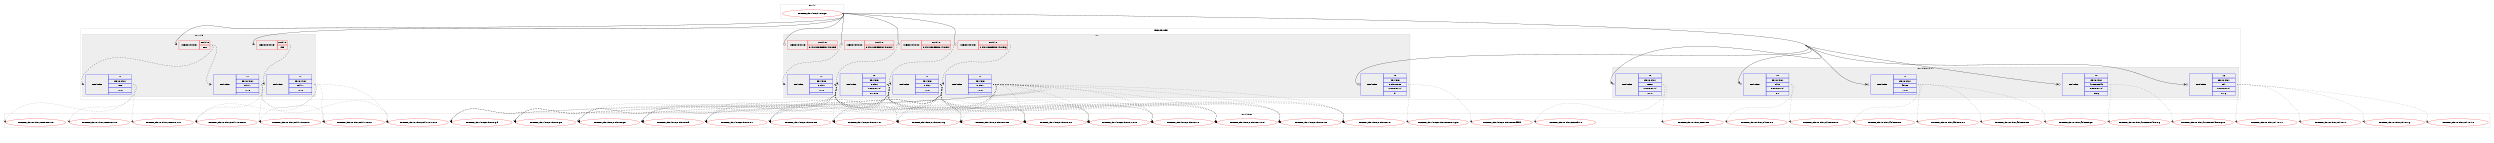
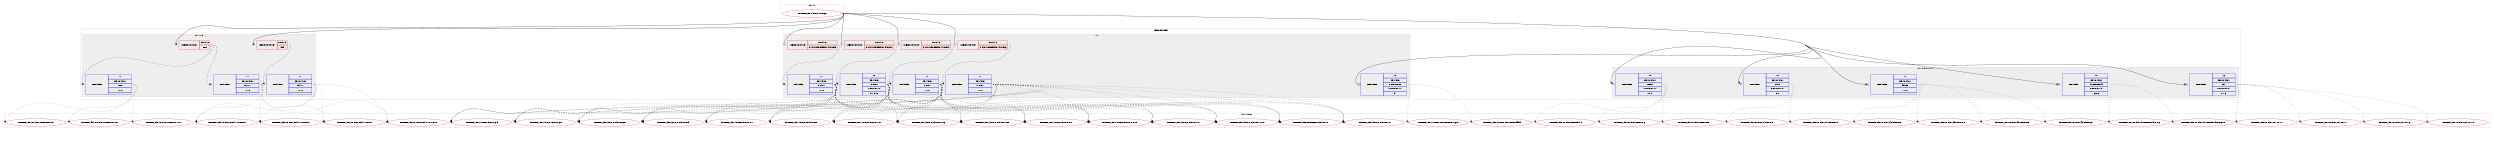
  digraph {
    compound=true
    concentrate=true
    fontname=Helvetica
    fontsize=10
    newrank=true
    rankdir=TB
    ranksep=1.5
    node [color=red fontname=Helvetica fontsize=10]
    edge [arrowhead=vee headport=w style=dotted tailport=e weight=100]
    n1 [label="portage://dev-lang/hy-0.16.0" width=4]
    n2 [color=blue label=<<TABLE BORDER="0" CELLBORDER="1" CELLSPACING="0" CELLPADDING="4" WIDTH="220"><TR><TD ROWSPAN="6" CELLPADDING="30">pack_dep</TD></TR><TR><TD WIDTH="110">no</TD></TR><TR><TD>dev-python</TD></TR><TR><TD>sphinx</TD></TR><TR><TD>none</TD></TR><TR><TD></TD></TR></TABLE>> shape=none]
    n3 [label=<<TABLE BORDER="0" CELLBORDER="1" CELLSPACING="0" CELLPADDING="4"><TR><TD ROWSPAN="3" CELLPADDING="10">use_conditional</TD></TR><TR><TD>positive</TD></TR><TR><TD>doc</TD></TR></TABLE>> shape=none]
    n4 [color=blue label=<<TABLE BORDER="0" CELLBORDER="1" CELLSPACING="0" CELLPADDING="4" WIDTH="220"><TR><TD ROWSPAN="6" CELLPADDING="30">pack_dep</TD></TR><TR><TD WIDTH="110">no</TD></TR><TR><TD>dev-python</TD></TR><TR><TD>nose</TD></TR><TR><TD>none</TD></TR><TR><TD></TD></TR></TABLE>> shape=none]
    n5 [color=blue label=<<TABLE BORDER="0" CELLBORDER="1" CELLSPACING="0" CELLPADDING="4" WIDTH="220"><TR><TD ROWSPAN="6" CELLPADDING="30">pack_dep</TD></TR><TR><TD WIDTH="110">no</TD></TR><TR><TD>dev-python</TD></TR><TR><TD>sphinx</TD></TR><TR><TD>none</TD></TR><TR><TD></TD></TR></TABLE>> shape=none]
    n6 [label=<<TABLE BORDER="0" CELLBORDER="1" CELLSPACING="0" CELLPADDING="4"><TR><TD ROWSPAN="3" CELLPADDING="10">use_conditional</TD></TR><TR><TD>positive</TD></TR><TR><TD>test</TD></TR></TABLE>> shape=none]
    n7 [color=blue label=<<TABLE BORDER="0" CELLBORDER="1" CELLSPACING="0" CELLPADDING="4" WIDTH="220"><TR><TD ROWSPAN="6" CELLPADDING="30">pack_dep</TD></TR><TR><TD WIDTH="110">no</TD></TR><TR><TD>dev-python</TD></TR><TR><TD>astor</TD></TR><TR><TD>greaterequal</TD></TR><TR><TD>0.7.1</TD></TR></TABLE>> shape=none]
    n8 [color=blue label=<<TABLE BORDER="0" CELLBORDER="1" CELLSPACING="0" CELLPADDING="4" WIDTH="220"><TR><TD ROWSPAN="6" CELLPADDING="30">pack_dep</TD></TR><TR><TD WIDTH="110">no</TD></TR><TR><TD>dev-python</TD></TR><TR><TD>clint</TD></TR><TR><TD>greaterequal</TD></TR><TR><TD>0.4</TD></TR></TABLE>> shape=none]
    n9 [color=blue label=<<TABLE BORDER="0" CELLBORDER="1" CELLSPACING="0" CELLPADDING="4" WIDTH="220"><TR><TD ROWSPAN="6" CELLPADDING="30">pack_dep</TD></TR><TR><TD WIDTH="110">no</TD></TR><TR><TD>dev-python</TD></TR><TR><TD>flake8</TD></TR><TR><TD>none</TD></TR><TR><TD></TD></TR></TABLE>> shape=none]
    n10 [color=blue label=<<TABLE BORDER="0" CELLBORDER="1" CELLSPACING="0" CELLPADDING="4" WIDTH="220"><TR><TD ROWSPAN="6" CELLPADDING="30">pack_dep</TD></TR><TR><TD WIDTH="110">no</TD></TR><TR><TD>dev-python</TD></TR><TR><TD>funcparserlib</TD></TR><TR><TD>greaterequal</TD></TR><TR><TD>0.3.6</TD></TR></TABLE>> shape=none]
    n11 [color=blue label=<<TABLE BORDER="0" CELLBORDER="1" CELLSPACING="0" CELLPADDING="4" WIDTH="220"><TR><TD ROWSPAN="6" CELLPADDING="30">pack_dep</TD></TR><TR><TD WIDTH="110">no</TD></TR><TR><TD>dev-python</TD></TR><TR><TD>rply</TD></TR><TR><TD>greaterequal</TD></TR><TR><TD>0.7.6</TD></TR></TABLE>> shape=none]
    n12 [color=blue label=<<TABLE BORDER="0" CELLBORDER="1" CELLSPACING="0" CELLPADDING="4" WIDTH="220"><TR><TD ROWSPAN="6" CELLPADDING="30">pack_dep</TD></TR><TR><TD WIDTH="110">no</TD></TR><TR><TD>dev-lang</TD></TR><TR><TD>python</TD></TR><TR><TD>greaterequal</TD></TR><TR><TD>2.7.5-r2</TD></TR></TABLE>> shape=none]
    n13 [label=<<TABLE BORDER="0" CELLBORDER="1" CELLSPACING="0" CELLPADDING="4"><TR><TD ROWSPAN="3" CELLPADDING="10">use_conditional</TD></TR><TR><TD>positive</TD></TR><TR><TD>python_targets_python2_7</TD></TR></TABLE>> shape=none]
    n14 [color=blue label=<<TABLE BORDER="0" CELLBORDER="1" CELLSPACING="0" CELLPADDING="4" WIDTH="220"><TR><TD ROWSPAN="6" CELLPADDING="30">pack_dep</TD></TR><TR><TD WIDTH="110">no</TD></TR><TR><TD>dev-lang</TD></TR><TR><TD>python</TD></TR><TR><TD>none</TD></TR><TR><TD></TD></TR></TABLE>> shape=none]
    n15 [label=<<TABLE BORDER="0" CELLBORDER="1" CELLSPACING="0" CELLPADDING="4"><TR><TD ROWSPAN="3" CELLPADDING="10">use_conditional</TD></TR><TR><TD>positive</TD></TR><TR><TD>python_targets_python3_5</TD></TR></TABLE>> shape=none]
    n16 [color=blue label=<<TABLE BORDER="0" CELLBORDER="1" CELLSPACING="0" CELLPADDING="4" WIDTH="220"><TR><TD ROWSPAN="6" CELLPADDING="30">pack_dep</TD></TR><TR><TD WIDTH="110">no</TD></TR><TR><TD>dev-lang</TD></TR><TR><TD>python</TD></TR><TR><TD>none</TD></TR><TR><TD></TD></TR></TABLE>> shape=none]
    n17 [label=<<TABLE BORDER="0" CELLBORDER="1" CELLSPACING="0" CELLPADDING="4"><TR><TD ROWSPAN="3" CELLPADDING="10">use_conditional</TD></TR><TR><TD>positive</TD></TR><TR><TD>python_targets_python3_6</TD></TR></TABLE>> shape=none]
    n18 [color=blue label=<<TABLE BORDER="0" CELLBORDER="1" CELLSPACING="0" CELLPADDING="4" WIDTH="220"><TR><TD ROWSPAN="6" CELLPADDING="30">pack_dep</TD></TR><TR><TD WIDTH="110">no</TD></TR><TR><TD>dev-lang</TD></TR><TR><TD>python</TD></TR><TR><TD>none</TD></TR><TR><TD></TD></TR></TABLE>> shape=none]
    n19 [label=<<TABLE BORDER="0" CELLBORDER="1" CELLSPACING="0" CELLPADDING="4"><TR><TD ROWSPAN="3" CELLPADDING="10">use_conditional</TD></TR><TR><TD>positive</TD></TR><TR><TD>python_targets_python3_7</TD></TR></TABLE>> shape=none]
    n20 [color=blue label=<<TABLE BORDER="0" CELLBORDER="1" CELLSPACING="0" CELLPADDING="4" WIDTH="220"><TR><TD ROWSPAN="6" CELLPADDING="30">pack_dep</TD></TR><TR><TD WIDTH="110">no</TD></TR><TR><TD>dev-lang</TD></TR><TR><TD>python-exec</TD></TR><TR><TD>greaterequal</TD></TR><TR><TD>2</TD></TR></TABLE>> shape=none]
    n21 [label="portage://dev-python/sphinx-1.2.2-r1" width=4]
    n22 [label="portage://dev-python/sphinx-1.2.3-r1" width=4]
    n23 [label="portage://dev-python/sphinx-1.7.5-r1" width=4]
    n24 [label="portage://dev-python/sphinx-2.0.1" width=4]
-   n25 [label="portage://dev-python/nose-1.3.7-r1" width=4]
+   n25 [label="portage://flake-python/nose-1.3.7-r1" width=4]
    n26 [label="portage://dev-python/nose-1.3.7-r3" width=4]
    n27 [label="portage://dev-python/nose-1.3.7-r4" width=4]
    n28 [label="portage://dev-python/astor-0.5" width=4]
+   n29 [label="portage://dev-python/astor-0.6" width=4]
    n30 [label="portage://dev-python/astor-9.7.1" width=4]
    n31 [label="portage://dev-python/clint-0.5.1" width=4]
    n32 [label="portage://dev-python/clint-0.5.1-r1" width=4]
    n33 [label="portage://dev-python/flake8-2.2.5" width=4]
    n34 [label="portage://dev-python/flake8-2.5.4" width=4]
    n35 [label="portage://dev-python/flake8-3.5.0" width=4]
    n36 [label="portage://dev-python/flake8-3.6.0" width=4]
    n37 [label="portage://dev-python/funcparserlib-0.3.6" width=4]
    n38 [label="portage://dev-python/funcparserlib-0.3.6-r1" width=4]
    n39 [label="portage://dev-python/rply-0.7.4" width=4]
    n40 [label="portage://dev-python/rply-0.7.5" width=4]
    n41 [label="portage://dev-python/rply-0.7.6" width=4]
    n42 [label="portage://dev-python/rply-0.7.7" width=4]
    n43 [label="portage://dev-lang/python-2.7.15" width=4]
    n44 [label="portage://dev-lang/python-2.7.16" width=4]
    n45 [label="portage://dev-lang/python-2.7.17" width=4]
    n46 [label="portage://dev-lang/python-3.5.5" width=4]
    n47 [label="portage://dev-lang/python-3.5.7" width=4]
    n48 [label="portage://dev-lang/python-3.5.9" width=4]
    n49 [label="portage://dev-lang/python-3.6.5" width=4]
    n50 [label="portage://dev-lang/python-3.6.8" width=4]
    n51 [label="portage://dev-lang/python-3.6.9" width=4]
    n52 [label="portage://dev-lang/python-3.7.2" width=4]
-   n53 [label="portage://dev-lang/python-3.7.3" width=4]
+   n53 [label="portage://dev-targets/python-3.7.3" width=4]
    n54 [label="portage://dev-lang/python-3.7.4-r1" width=4]
    n55 [label="portage://dev-lang/python-3.7.5" width=4]
    n56 [label="portage://dev-lang/python-3.7.5-r1" width=4]
    n57 [label="portage://dev-lang/python-3.8.0" width=4]
    n58 [label="portage://dev-lang/python-exec-2.4.6-r1" width=4]
    n59 [label="portage://dev-lang/python-exec-9999" width=4]
    subgraph cluster_1 {
      color=gray
      label=<<i>ebuild</i>>
      rank=same
      n1
    }
    subgraph cluster_2 {
      color=gray
      label=<<i>dependencies</i>>
      subgraph cluster_3 {
        color=gray
        fillcolor="#eeeeee"
        label=<<i>compile</i>>
        style=filled
        subgraph sub_4 {
          color=gray
          fillcolor="#eeeeee"
          label=<<i>compile</i>>
          style=filled
          n3
          subgraph sub_5 {
            color=gray
            fillcolor="#eeeeee"
            label=<<i>compile</i>>
            style=filled
            n2
          }
        }
        subgraph sub_6 {
          color=gray
          fillcolor="#eeeeee"
          label=<<i>compile</i>>
          style=filled
          n6
          subgraph sub_7 {
            color=gray
            fillcolor="#eeeeee"
            label=<<i>compile</i>>
            style=filled
            n4
          }
          subgraph sub_8 {
            color=gray
            fillcolor="#eeeeee"
            label=<<i>compile</i>>
            style=filled
            n5
          }
        }
      }
      subgraph cluster_9 {
        color=gray
        fillcolor="#eeeeee"
        label=<<i>compile and run</i>>
        style=filled
        subgraph sub_10 {
          color=gray
          fillcolor="#eeeeee"
          label=<<i>compile and run</i>>
          style=filled
          n7
        }
        subgraph sub_11 {
          color=gray
          fillcolor="#eeeeee"
          label=<<i>compile and run</i>>
          style=filled
          n8
        }
        subgraph sub_12 {
          color=gray
          fillcolor="#eeeeee"
          label=<<i>compile and run</i>>
          style=filled
          n9
        }
        subgraph sub_13 {
          color=gray
          fillcolor="#eeeeee"
          label=<<i>compile and run</i>>
          style=filled
          n10
        }
        subgraph sub_14 {
          color=gray
          fillcolor="#eeeeee"
          label=<<i>compile and run</i>>
          style=filled
          n11
        }
      }
      subgraph cluster_15 {
        color=gray
        fillcolor="#eeeeee"
        label=<<i>run</i>>
        style=filled
        subgraph sub_16 {
          color=gray
          fillcolor="#eeeeee"
          label=<<i>run</i>>
          style=filled
          n13
          subgraph sub_17 {
            color=gray
            fillcolor="#eeeeee"
            label=<<i>run</i>>
            style=filled
            n12
          }
        }
        subgraph sub_18 {
          color=gray
          fillcolor="#eeeeee"
          label=<<i>run</i>>
          style=filled
          n15
          subgraph sub_19 {
            color=gray
            fillcolor="#eeeeee"
            label=<<i>run</i>>
            style=filled
            n14
          }
        }
        subgraph sub_20 {
          color=gray
          fillcolor="#eeeeee"
          label=<<i>run</i>>
          style=filled
          n17
          subgraph sub_21 {
            color=gray
            fillcolor="#eeeeee"
            label=<<i>run</i>>
            style=filled
            n16
          }
        }
        subgraph sub_22 {
          color=gray
          fillcolor="#eeeeee"
          label=<<i>run</i>>
          style=filled
          n19
          subgraph sub_23 {
            color=gray
            fillcolor="#eeeeee"
            label=<<i>run</i>>
            style=filled
            n18
          }
        }
        subgraph sub_24 {
          color=gray
          fillcolor="#eeeeee"
          label=<<i>run</i>>
          style=filled
          n20
        }
      }
    }
    subgraph cluster_25 {
      color=gray
      label=<<i>candidates</i>>
      rank=same
      subgraph sub_26 {
        color=black
        label=<<i>candidates</i>>
        nodesep=1
        rank=same
        n21
        n22
        n23
        n24
      }
      subgraph sub_27 {
        color=black
        label=<<i>candidates</i>>
        nodesep=1
        rank=same
        n25
        n26
        n27
      }
      subgraph sub_28 {
        color=black
        label=<<i>candidates</i>>
        nodesep=1
        rank=same
        n21
        n22
        n23
        n24
      }
      subgraph sub_29 {
        color=black
        label=<<i>candidates</i>>
        nodesep=1
        rank=same
        n28
+       n29
        n30
      }
      subgraph sub_30 {
        color=black
        label=<<i>candidates</i>>
        nodesep=1
        rank=same
        n31
        n32
      }
      subgraph sub_31 {
        color=black
        label=<<i>candidates</i>>
        nodesep=1
        rank=same
        n33
        n34
        n35
        n36
      }
      subgraph sub_32 {
        color=black
        label=<<i>candidates</i>>
        nodesep=1
        rank=same
        n37
        n38
      }
      subgraph sub_33 {
        color=black
        label=<<i>candidates</i>>
        nodesep=1
        rank=same
        n39
        n40
        n41
        n42
      }
      subgraph sub_34 {
        color=black
        label=<<i>candidates</i>>
        nodesep=1
        rank=same
        n43
        n44
        n45
        n46
        n47
        n48
        n49
        n50
        n51
        n52
        n53
        n54
        n55
        n56
        n57
      }
      subgraph sub_35 {
        color=black
        label=<<i>candidates</i>>
        nodesep=1
        rank=same
        n43
        n44
        n45
        n46
        n47
        n48
        n49
        n50
        n51
        n52
        n53
        n54
        n55
        n56
        n57
      }
      subgraph sub_36 {
        color=black
        label=<<i>candidates</i>>
        nodesep=1
        rank=same
        n43
        n44
        n45
        n46
        n47
        n48
        n49
        n50
        n51
        n52
        n53
        n54
        n55
        n56
        n57
      }
      subgraph sub_37 {
        color=black
        label=<<i>candidates</i>>
        nodesep=1
        rank=same
        n43
        n44
        n45
        n46
        n47
        n48
        n49
        n50
        n51
        n52
        n53
        n54
        n55
        n56
        n57
      }
      subgraph sub_38 {
        color=black
        label=<<i>candidates</i>>
        nodesep=1
        rank=same
        n58
        n59
      }
    }
    n1 -> n3 [style=solid weight=20]
    n1 -> n6 [style=solid weight=20]
    n1 -> n7 [arrowhead=odotvee style=solid weight=20]
    n1 -> n8 [arrowhead=odotvee style=solid weight=20]
    n1 -> n9 [arrowhead=odotvee style=solid weight=20]
    n1 -> n10 [arrowhead=odotvee style=solid weight=20]
    n1 -> n11 [arrowhead=odotvee style=solid weight=20]
    n1 -> n13 [arrowhead=odot style=solid weight=20]
    n1 -> n15 [arrowhead=odot style=solid weight=20]
    n1 -> n17 [arrowhead=odot style=solid weight=20]
    n1 -> n19 [arrowhead=odot style=solid weight=20]
    n1 -> n20 [arrowhead=odot style=solid weight=20]
    n2 -> n21
    n2 -> n22
    n2 -> n23
    n2 -> n24
    n3 -> n2 [style=dashed weight=20]
    n4 -> n25
    n4 -> n26
    n4 -> n27
    n5 -> n21
    n5 -> n22
    n5 -> n23
    n5 -> n24
    n6 -> n4 [style=dashed weight=20]
    n6 -> n5 [style=dashed weight=20]
    n7 -> n28
+   n7 -> n29
    n7 -> n30
    n8 -> n31
    n8 -> n32
    n9 -> n33
    n9 -> n34
    n9 -> n35
    n9 -> n36
    n10 -> n37
    n10 -> n38
    n11 -> n39
    n11 -> n40
    n11 -> n41
    n11 -> n42
    n12 -> n43
    n12 -> n44
    n12 -> n45
    n12 -> n46
    n12 -> n47
    n12 -> n48
    n12 -> n49
    n12 -> n50
    n12 -> n51
    n12 -> n52
    n12 -> n53
    n12 -> n54
    n12 -> n55
    n12 -> n56
    n12 -> n57
    n13 -> n12 [style=dashed weight=20]
    n14 -> n43
    n14 -> n44
    n14 -> n45
    n14 -> n46
    n14 -> n47
    n14 -> n48
    n14 -> n49
    n14 -> n50
    n14 -> n51
    n14 -> n52
    n14 -> n53
    n14 -> n54
    n14 -> n55
    n14 -> n56
    n14 -> n57
    n15 -> n14 [style=dashed weight=20]
    n16 -> n43
    n16 -> n44
    n16 -> n45
    n16 -> n46
    n16 -> n47
    n16 -> n48
    n16 -> n49
    n16 -> n50
    n16 -> n51
    n16 -> n52
    n16 -> n53
    n16 -> n54
    n16 -> n55
    n16 -> n56
    n16 -> n57
    n17 -> n16 [style=dashed weight=20]
    n18 -> n43
    n18 -> n44
    n18 -> n45
    n18 -> n46
    n18 -> n47
    n18 -> n48
    n18 -> n49
    n18 -> n50
    n18 -> n51
    n18 -> n52
    n18 -> n53
    n18 -> n54
    n18 -> n55
    n18 -> n56
    n18 -> n57
    n19 -> n18 [style=dashed weight=20]
    n20 -> n58
    n20 -> n59
  }
